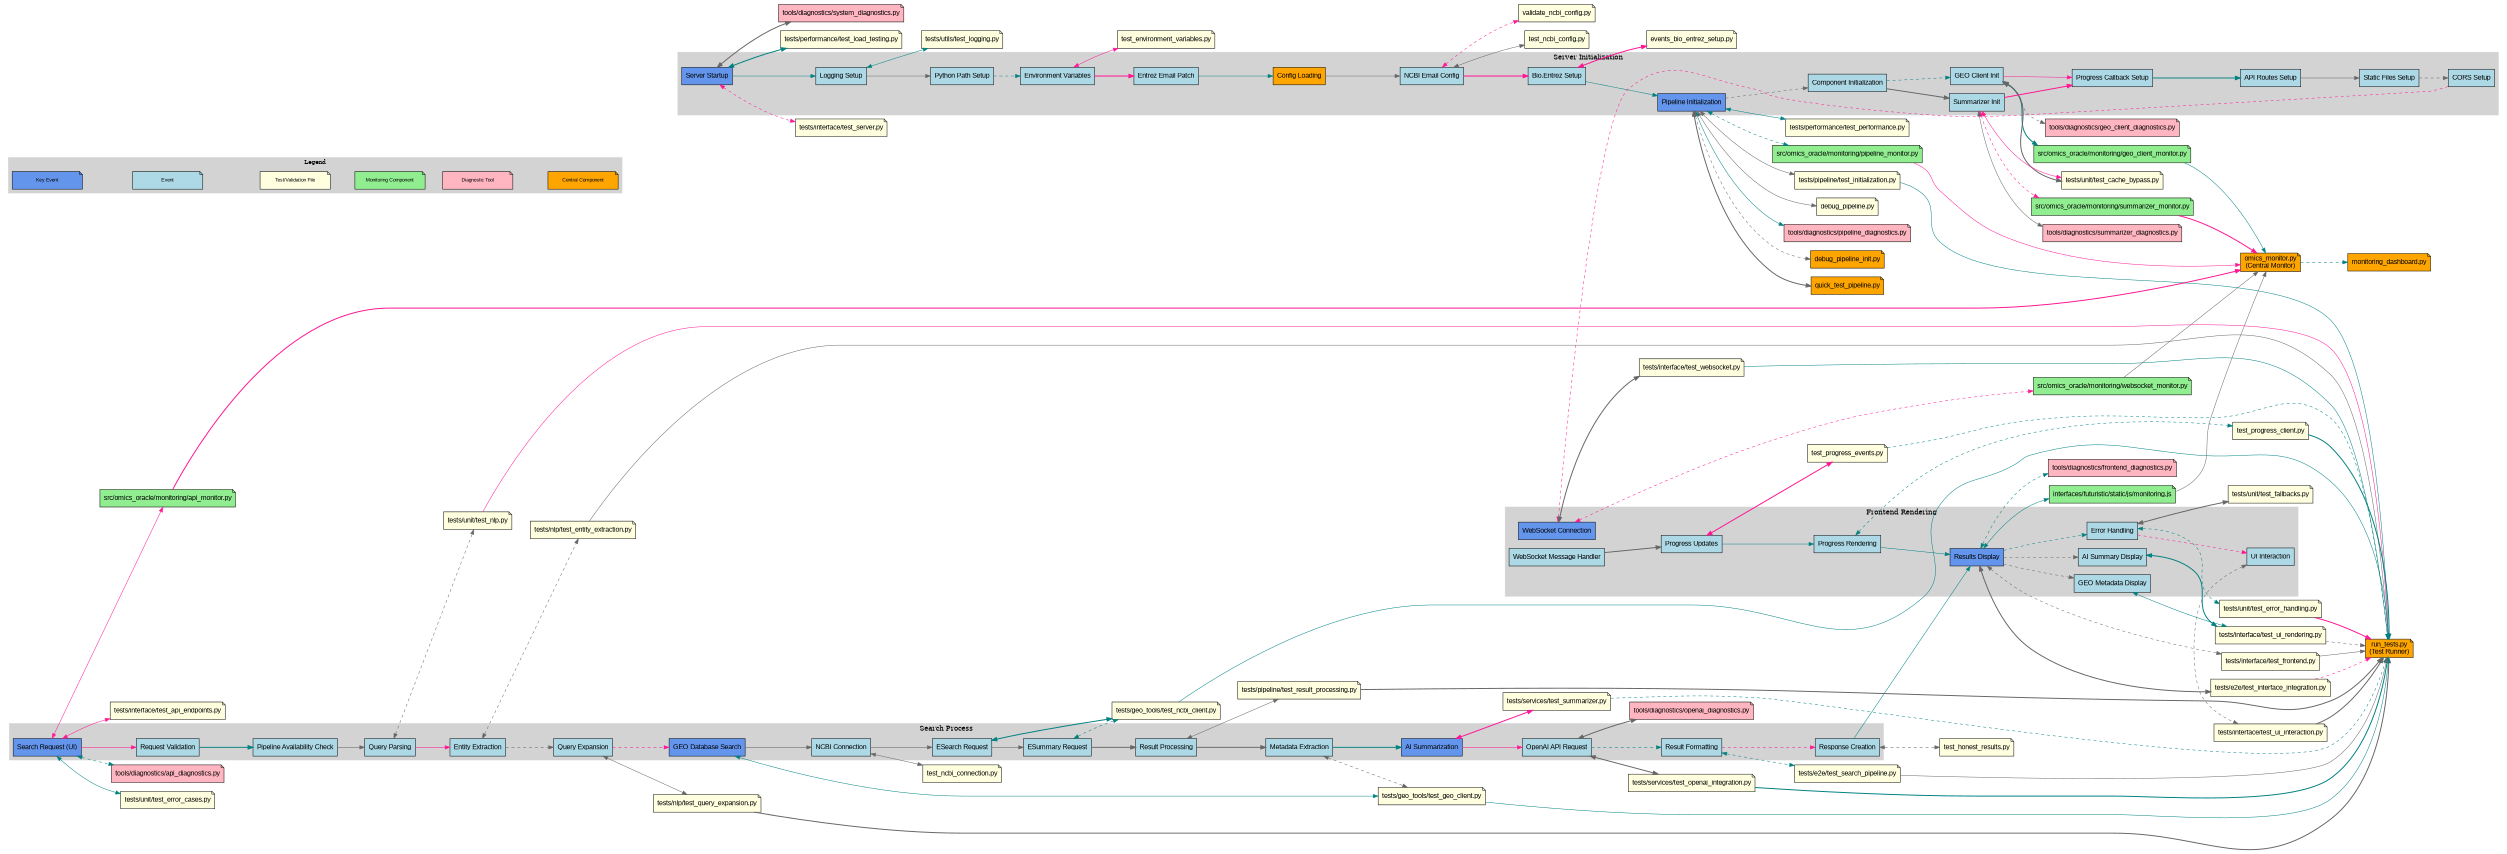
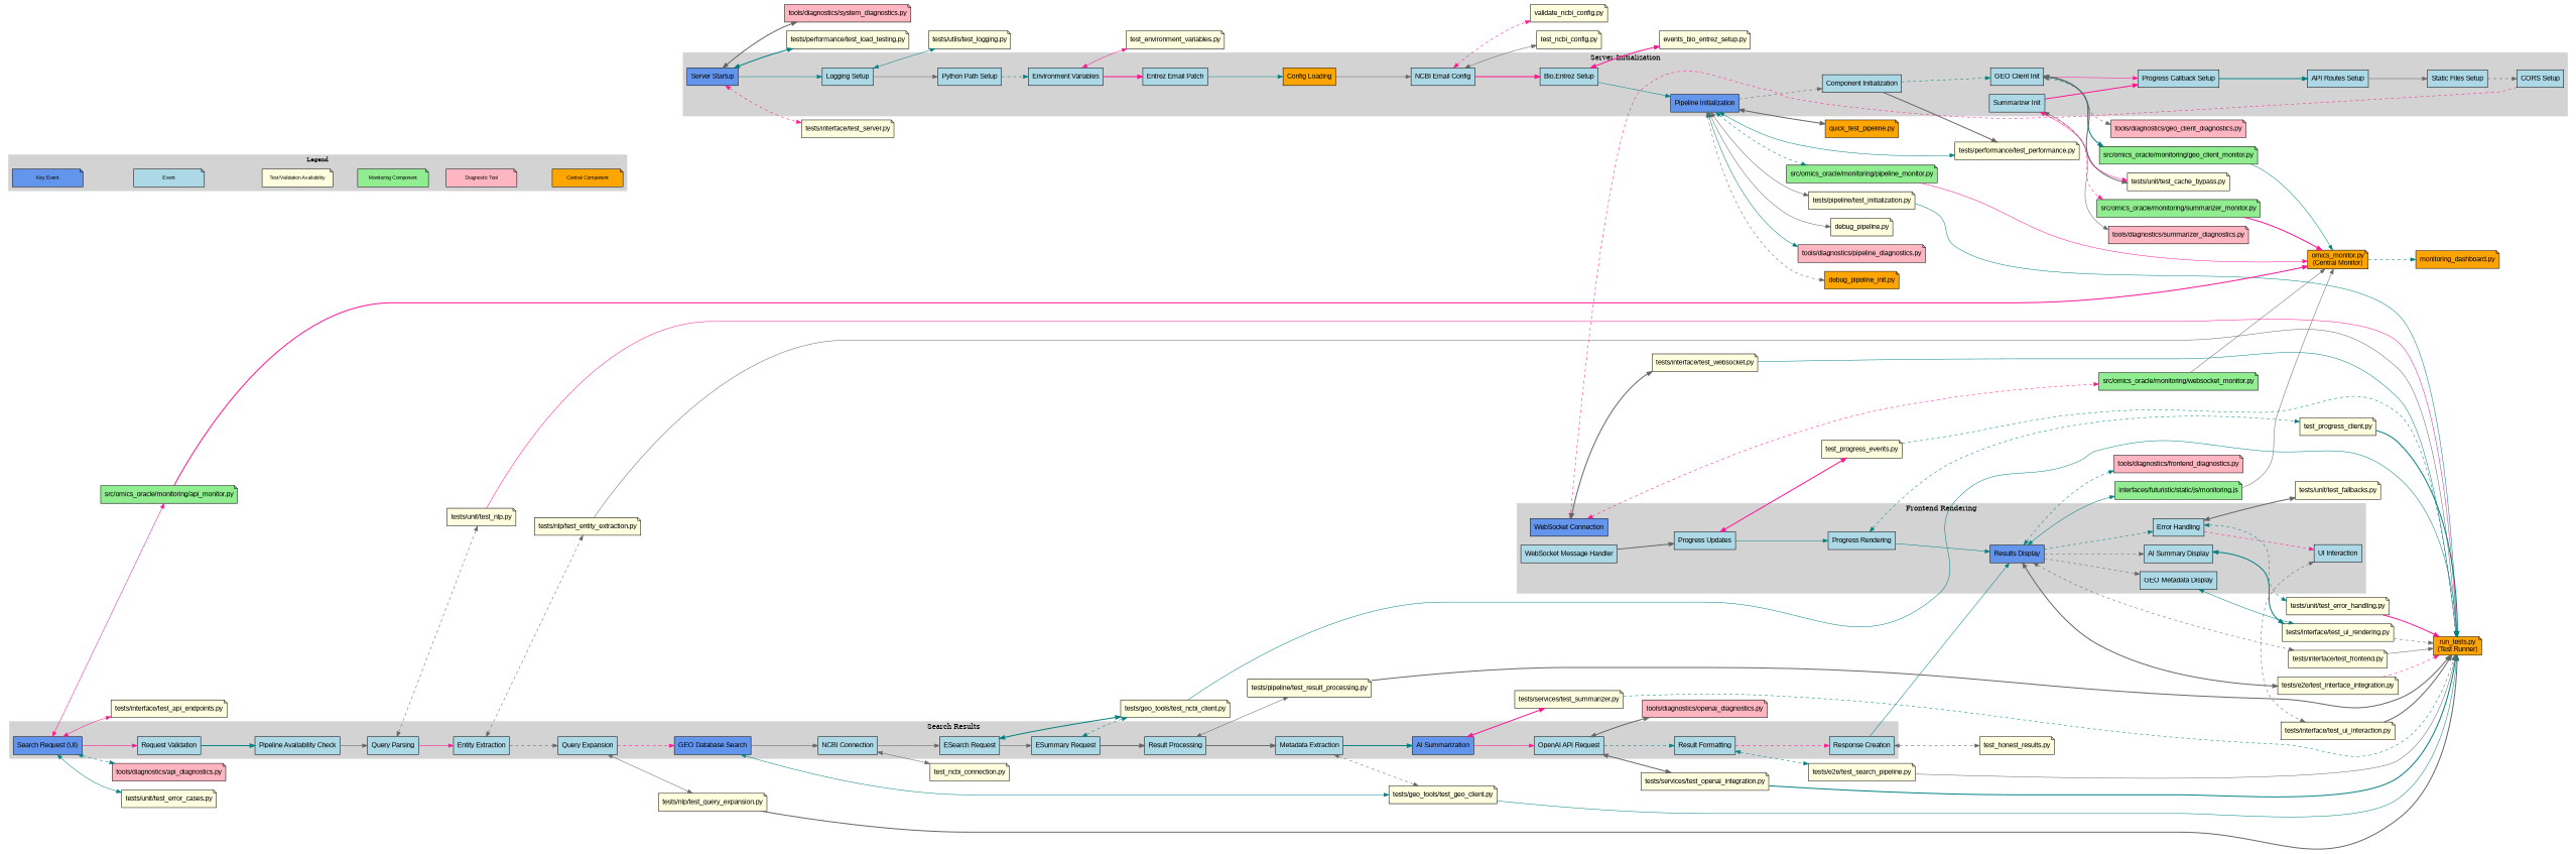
  digraph {
    rankdir=LR
    node [color=black fillcolor=lightblue fontname=Arial shape=note style=filled]
    edge [color=gray40 fontname=Arial fontsize=10 style=solid]
    n1 [fillcolor=cornflowerblue label="Server Startup" shape=box]
    n2 [label="Logging Setup" shape=box]
    n3 [label="Python Path Setup" shape=box]
    n4 [label="Environment Variables" shape=box]
    n5 [label="Entrez Email Patch" shape=box]
    n6 [fillcolor=orange label="Config Loading" shape=box]
    n7 [label="NCBI Email Config" shape=box]
    n8 [label="Bio.Entrez Setup" shape=box]
    n9 [fillcolor=cornflowerblue label="Pipeline Initialization" shape=box]
    n10 [label="Component Initialization" shape=box]
    n11 [label="GEO Client Init" shape=box]
    n12 [label="Summarizer Init" shape=box]
    n13 [label="Progress Callback Setup" shape=box]
    n14 [label="API Routes Setup" shape=box]
    n15 [label="Static Files Setup" shape=box]
    n16 [label="CORS Setup" shape=box]
    n17 [fillcolor=cornflowerblue label="Search Request (UI)" shape=box]
    n18 [label="Request Validation" shape=box]
    n19 [label="Pipeline Availability Check" shape=box]
    n20 [label="Query Parsing" shape=box]
    n21 [label="Entity Extraction" shape=box]
    n22 [label="Query Expansion" shape=box]
    n23 [fillcolor=cornflowerblue label="GEO Database Search" shape=box]
    n24 [label="NCBI Connection" shape=box]
    n25 [label="ESearch Request" shape=box]
    n26 [label="ESummary Request" shape=box]
    n27 [label="Result Processing" shape=box]
    n28 [label="Metadata Extraction" shape=box]
    n29 [fillcolor=cornflowerblue label="AI Summarization" shape=box]
    n30 [label="OpenAI API Request" shape=box]
    n31 [label="Result Formatting" shape=box]
    n32 [label="Response Creation" shape=box]
    n33 [fillcolor=cornflowerblue label="WebSocket Connection" shape=box]
    n34 [label="WebSocket Message Handler" shape=box]
    n35 [label="Progress Updates" shape=box]
    n36 [label="Progress Rendering" shape=box]
    n37 [fillcolor=cornflowerblue label="Results Display" shape=box]
    n38 [label="GEO Metadata Display" shape=box]
    n39 [label="AI Summary Display" shape=box]
    n40 [label="Error Handling" shape=box]
    n41 [label="UI Interaction" shape=box]
    n42 [fillcolor=cornflowerblue fontsize=10 height=0.5 label="Key Event" width=2]
    n43 [fontsize=10 height=0.5 label=Event width=2]
-   n44 [fillcolor=lightyellow fontsize=10 height=0.5 label="Test/Validation File" width=2]
+   n44 [fillcolor=lightyellow fontsize=10 height=0.5 label="Test/Validation Availability" width=2]
    n45 [fillcolor=lightgreen fontsize=10 height=0.5 label="Monitoring Component" width=2]
    n46 [fillcolor=lightpink fontsize=10 height=0.5 label="Diagnostic Tool" width=2]
    n47 [fillcolor=orange fontsize=10 height=0.5 label="Central Component" width=2]
    n48 [fillcolor=lightyellow label="tests/interface/test_server.py"]
    n49 [fillcolor=lightpink label="tools/diagnostics/system_diagnostics.py"]
    n50 [fillcolor=lightyellow label="tests/performance/test_load_testing.py"]
    n51 [fillcolor=lightyellow label="tests/utils/test_logging.py"]
    n52 [fillcolor=lightyellow label="test_environment_variables.py"]
    n53 [fillcolor=lightyellow label="test_ncbi_config.py"]
    n54 [fillcolor=lightyellow label="validate_ncbi_config.py"]
    n55 [fillcolor=lightyellow label="events_bio_entrez_setup.py"]
    n56 [fillcolor=lightyellow label="tests/pipeline/test_initialization.py"]
    n57 [fillcolor=lightyellow label="debug_pipeline.py"]
    n58 [fillcolor=lightgreen label="src/omics_oracle/monitoring/pipeline_monitor.py"]
    n59 [fillcolor=lightpink label="tools/diagnostics/pipeline_diagnostics.py"]
    n60 [fillcolor=orange label="debug_pipeline_init.py"]
    n61 [fillcolor=orange label="quick_test_pipeline.py"]
    n62 [fillcolor=lightyellow label="tests/performance/test_performance.py"]
    n63 [fillcolor=lightgreen label="src/omics_oracle/monitoring/geo_client_monitor.py"]
    n64 [fillcolor=lightpink label="tools/diagnostics/geo_client_diagnostics.py"]
    n65 [fillcolor=lightyellow label="tests/unit/test_cache_bypass.py"]
    n66 [fillcolor=lightgreen label="src/omics_oracle/monitoring/summarizer_monitor.py"]
    n67 [fillcolor=lightpink label="tools/diagnostics/summarizer_diagnostics.py"]
    n68 [fillcolor=lightyellow label="tests/interface/test_api_endpoints.py"]
    n69 [fillcolor=lightgreen label="src/omics_oracle/monitoring/api_monitor.py"]
    n70 [fillcolor=lightpink label="tools/diagnostics/api_diagnostics.py"]
    n71 [fillcolor=lightyellow label="tests/unit/test_error_cases.py"]
    n72 [fillcolor=lightyellow label="tests/unit/test_nlp.py"]
    n73 [fillcolor=lightyellow label="tests/nlp/test_entity_extraction.py"]
    n74 [fillcolor=lightyellow label="tests/nlp/test_query_expansion.py"]
    n75 [fillcolor=lightyellow label="tests/geo_tools/test_geo_client.py"]
    n76 [fillcolor=lightyellow label="test_ncbi_connection.py"]
    n77 [fillcolor=lightyellow label="tests/geo_tools/test_ncbi_client.py"]
    n78 [fillcolor=lightyellow label="tests/pipeline/test_result_processing.py"]
    n79 [fillcolor=lightyellow label="tests/services/test_summarizer.py"]
    n80 [fillcolor=lightyellow label="tests/services/test_openai_integration.py"]
    n81 [fillcolor=lightpink label="tools/diagnostics/openai_diagnostics.py"]
    n82 [fillcolor=lightyellow label="tests/e2e/test_search_pipeline.py"]
    n83 [fillcolor=lightyellow label="test_honest_results.py"]
    n84 [fillcolor=lightyellow label="tests/interface/test_websocket.py"]
    n85 [fillcolor=lightgreen label="src/omics_oracle/monitoring/websocket_monitor.py"]
    n86 [fillcolor=lightyellow label="test_progress_events.py"]
    n87 [fillcolor=lightyellow label="test_progress_client.py"]
    n88 [fillcolor=lightyellow label="tests/interface/test_frontend.py"]
    n89 [fillcolor=lightyellow label="tests/e2e/test_interface_integration.py"]
    n90 [fillcolor=lightgreen label="interfaces/futuristic/static/js/monitoring.js"]
    n91 [fillcolor=lightpink label="tools/diagnostics/frontend_diagnostics.py"]
    n92 [fillcolor=lightyellow label="tests/interface/test_ui_rendering.py"]
    n93 [fillcolor=lightyellow label="tests/unit/test_error_handling.py"]
    n94 [fillcolor=lightyellow label="tests/unit/test_fallbacks.py"]
    n95 [fillcolor=lightyellow label="tests/interface/test_ui_interaction.py"]
    n96 [fillcolor=orange label="run_tests.py\n(Test Runner)"]
    n97 [fillcolor=orange label="omics_monitor.py\n(Central Monitor)"]
    n98 [fillcolor=orange label="monitoring_dashboard.py"]
    subgraph cluster_1 {
      color=lightgrey
      fontsize=14
      label="Server Initialization"
      style=filled
      n1
      n2
      n3
      n4
      n5
      n6
      n7
      n8
      n9
      n10
      n11
      n12
      n13
      n14
      n15
      n16
    }
    subgraph cluster_2 {
      color=lightgrey
      fontsize=14
-     label="Search Process"
+     label="Search Results"
      style=filled
      n17
      n18
      n19
      n20
      n21
      n22
      n23
      n24
      n25
      n26
      n27
      n28
      n29
      n30
      n31
      n32
    }
    subgraph cluster_3 {
      color=lightgrey
      fontsize=14
      label="Frontend Rendering"
      style=filled
      n33
      n34
      n35
      n36
      n37
      n38
      n39
      n40
      n41
    }
    subgraph cluster_4 {
      color=lightgrey
      fontsize=12
      label=Legend
      style=filled
      n42
      n43
      n44
      n45
      n46
      n47
    }
    n1 -> n2 [color=teal]
    n1 -> n48 [color=deeppink dir=both style=dashed]
    n1 -> n49 [dir=both style=bold]
    n1 -> n50 [color=teal dir=both style=bold]
    n2 -> n3
    n2 -> n51 [color=teal dir=both]
    n3 -> n4 [color=teal style=dashed]
    n4 -> n5 [color=deeppink style=bold]
    n4 -> n52 [color=deeppink dir=both]
    n5 -> n6 [color=teal]
    n6 -> n7
    n7 -> n8 [color=deeppink style=bold]
    n7 -> n53 [dir=both]
    n7 -> n54 [color=deeppink dir=both style=dashed]
    n8 -> n9 [color=teal]
    n8 -> n55 [color=deeppink dir=both style=bold]
    n9 -> n10 [style=dashed]
    n9 -> n56 [dir=both]
    n9 -> n57 [dir=both]
    n9 -> n58 [color=teal dir=both style=dashed]
    n9 -> n59 [color=teal dir=both]
    n9 -> n60 [dir=both style=dashed]
    n9 -> n61 [dir=both style=bold]
    n9 -> n62 [color=teal dir=both]
    n10 -> n11 [color=teal style=dashed]
-   n10 -> n12 [style=bold]
+   n10 -> n62 [style=bold]
    n11 -> n13 [color=deeppink]
    n11 -> n63 [color=teal dir=both style=bold]
    n11 -> n64 [dir=both style=dashed]
    n11 -> n65 [dir=both style=bold]
    n12 -> n13 [color=deeppink style=bold]
    n12 -> n65 [color=deeppink dir=both]
    n12 -> n66 [color=deeppink dir=both style=dashed]
    n12 -> n67 [dir=both]
    n13 -> n14 [color=teal style=bold]
    n14 -> n15
    n15 -> n16 [style=dashed]
    n16 -> n33 [color=deeppink constraint=false style=dashed]
    n17 -> n18 [color=deeppink]
    n17 -> n68 [color=deeppink dir=both]
    n17 -> n69 [color=deeppink dir=both]
    n17 -> n70 [color=teal dir=both style=dashed]
    n17 -> n71 [color=teal dir=both]
    n18 -> n19 [color=teal style=bold]
    n19 -> n20
    n20 -> n21 [color=deeppink]
    n20 -> n72 [dir=both style=dashed]
    n21 -> n22 [style=dashed]
    n21 -> n73 [dir=both style=dashed]
    n22 -> n23 [color=deeppink style=dashed]
    n22 -> n74 [dir=both]
    n23 -> n24
    n23 -> n75 [color=teal dir=both]
    n24 -> n25
    n24 -> n76 [dir=both]
    n25 -> n26
    n25 -> n77 [color=teal dir=both style=bold]
    n26 -> n27 [style=bold]
    n26 -> n77 [color=teal dir=both style=dashed]
    n27 -> n28 [style=bold]
    n27 -> n78 [dir=both]
    n28 -> n29 [color=teal style=bold]
    n28 -> n75 [dir=both style=dashed]
    n29 -> n30 [color=deeppink]
    n29 -> n79 [color=deeppink dir=both style=bold]
    n30 -> n31 [color=teal style=dashed]
    n30 -> n80 [dir=both style=bold]
    n30 -> n81 [dir=both style=bold]
    n31 -> n32 [color=deeppink style=dashed]
    n31 -> n82 [color=teal dir=both style=dashed]
    n32 -> n37 [color=teal]
    n32 -> n83 [dir=both style=dashed]
    n33 -> n84 [dir=both style=bold]
    n33 -> n85 [color=deeppink dir=both style=dashed]
    n34 -> n35 [style=bold]
    n35 -> n36 [color=teal]
    n35 -> n86 [color=deeppink dir=both style=bold]
    n36 -> n37 [color=teal]
    n36 -> n87 [color=teal dir=both style=dashed]
    n37 -> n38 [style=dashed]
    n37 -> n39 [style=dashed]
    n37 -> n40 [color=teal style=dashed]
    n37 -> n88 [dir=both style=dashed]
    n37 -> n89 [dir=both style=bold]
    n37 -> n90 [color=teal dir=both]
    n37 -> n91 [color=teal dir=both style=dashed]
    n38 -> n92 [color=teal dir=both]
    n39 -> n92 [color=teal dir=both style=bold]
    n40 -> n41 [color=deeppink style=dashed]
    n40 -> n93 [color=teal dir=both style=dashed]
    n40 -> n94 [dir=both style=bold]
    n41 -> n95 [dir=both style=dashed]
    n42 -> n43 [style=invis color=""]
    n43 -> n44 [style=invis color=""]
    n44 -> n45 [style=invis color=""]
    n45 -> n46 [style=invis color=""]
    n46 -> n47 [style=invis color=""]
    n56 -> n96 [color=teal]
    n58 -> n97 [color=deeppink]
    n63 -> n97 [color=teal]
    n66 -> n97 [color=deeppink style=bold]
    n69 -> n97 [color=deeppink style=bold]
    n72 -> n96 [color=deeppink]
    n73 -> n96
    n74 -> n96 [style=bold]
    n75 -> n96 [color=teal]
    n77 -> n96 [color=teal]
    n78 -> n96 [style=bold]
    n79 -> n96 [color=teal style=dashed]
    n80 -> n96 [color=teal style=bold]
    n82 -> n96
    n84 -> n96 [color=teal]
    n85 -> n97
    n86 -> n96 [color=teal style=dashed]
    n87 -> n96 [color=teal style=bold]
    n88 -> n96
    n89 -> n96 [color=deeppink style=dashed]
    n90 -> n97
    n92 -> n96 [style=dashed]
    n93 -> n96 [color=deeppink style=bold]
    n95 -> n96 [style=bold]
    n97 -> n98 [color=teal style=dashed]
  }
